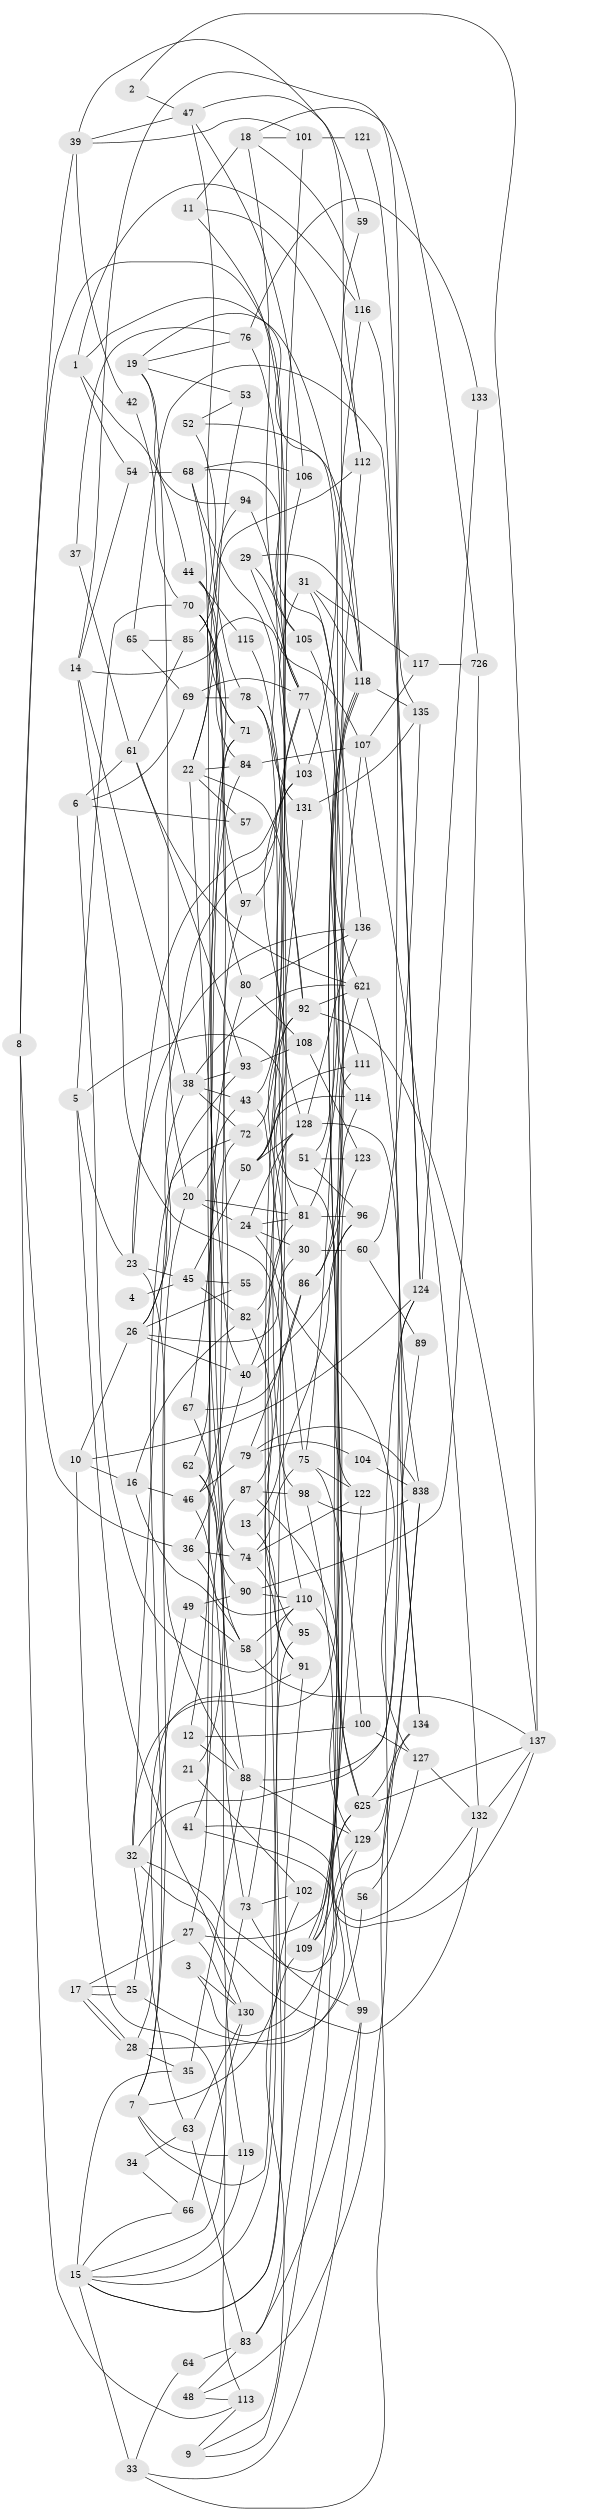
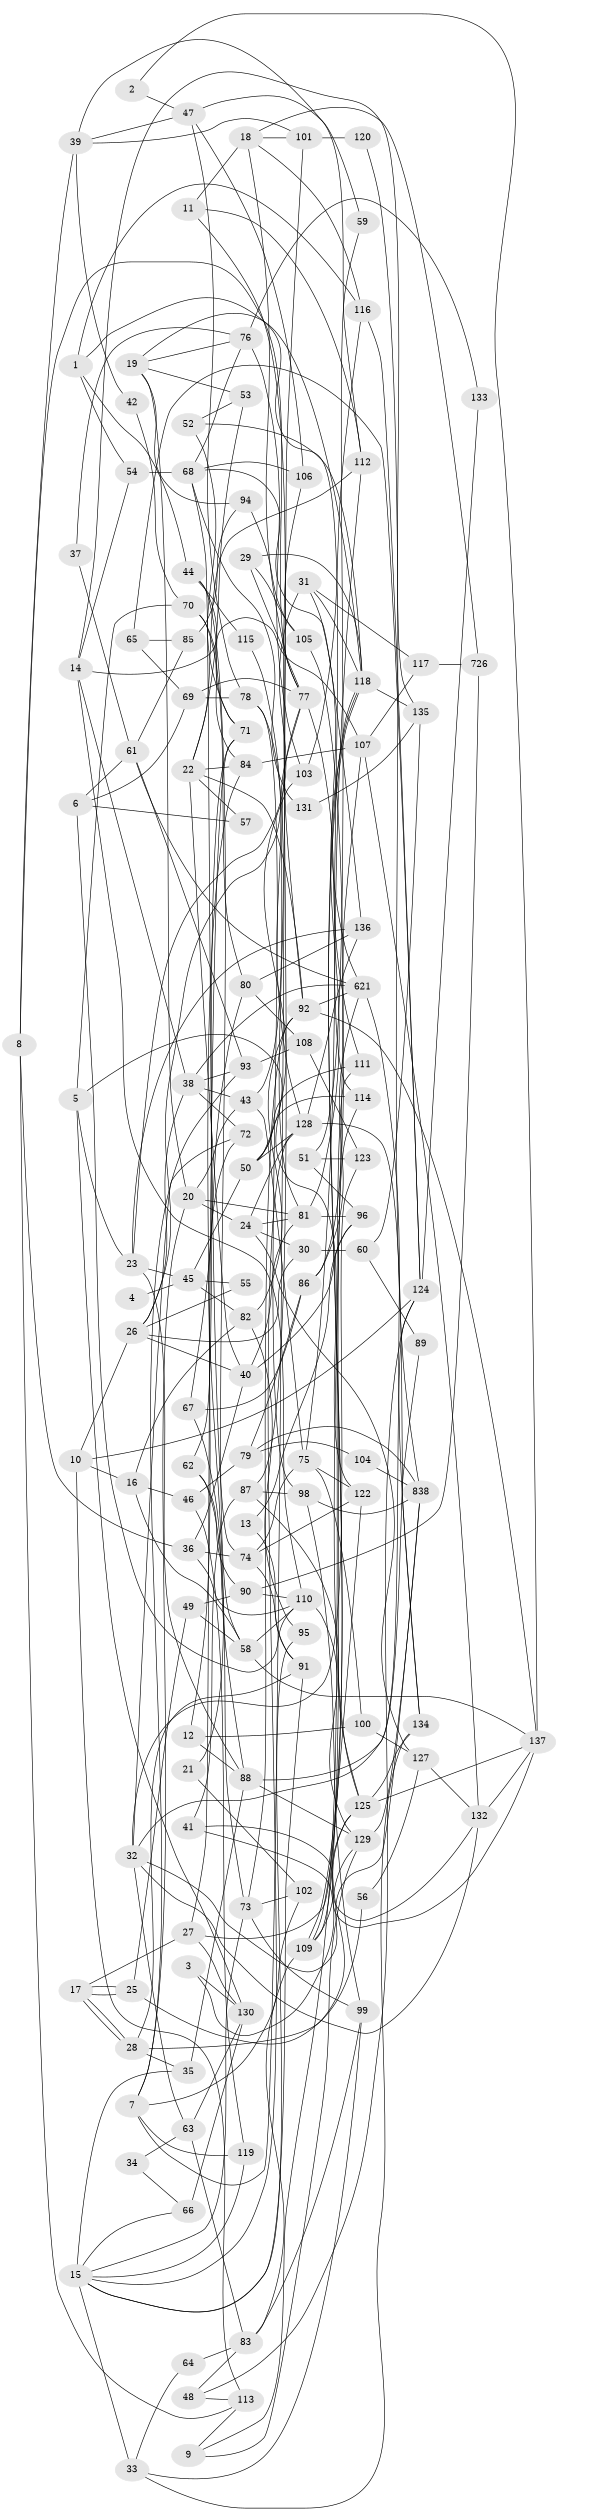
  graph {
    rankdir=LR
    node [color=gray90 style=filled]
    1
    44
    54
    114
    116
    58
    71
    115
    68
    124
    2
    47
    137
    59
    78
    106
    3
-   125 [label=625]
+   125
    130
    134
    4
    45
    25
    49
    56
    82
    55
    50
    5
    23
    70
    122
    88
    31
    136
    84
-   97
    80
    6
    57
    61
    69
    110
    93
    n45 [label=621]
    85
    77
    129
    7
    20
    101
    102
    119
    24
    43
    81
    108
-   120 [label=121]
+   120
    8
    36
    39
    113
    40
    74
    112
    42
    111
    9
    n69 [label=838]
    10
    16
    26
    46
    38
    30
    133
    11
    18
    92
    n80 [label=726]
    123
    12
    100
    107
    89
    127
    13
    91
    96
    14
    135
    72
    117
    132
    15
    33
    35
    66
    73
    95
    128
    64
    99
    79
    17
    27
    28
    19
    53
    76
    94
    118
    103
    105
    75
    21
    131
    22
    60
    90
    29
    32
    63
    83
    34
    37
    41
    87
    98
    86
    104
    48
    109
    51
    52
    62
    65
    67
    1 -- 44
    1 -- 54
    1 -- 114
    1 -- 116
    44 -- 58
    44 -- 71
    44 -- 115
    54 -- 68
    116 -- 124
    58 -- 137
    58 -- 110
    115 -- 128
    68 -- 106
    68 -- 136
    68 -- 74
+   68 -- 76
    68 -- 131
    124 -- 133
    2 -- 47
    2 -- 137
    47 -- 59
    47 -- 78
    47 -- 106
    78 -- 81
    78 -- 98
    3 -- 125
    3 -- 130
    125 -- 137
    125 -- 134
    4 -- 45
    45 -- 82
    45 -- 55
    45 -- 50
    25 -- 49
    25 -- 56
    49 -- 58
    49 -- 90
    56 -- 127
    82 -- 92
    82 -- 95
    50 -- 114
    50 -- 111
    50 -- 128
    50 -- 103
    5 -- 130
    5 -- 23
    5 -- 70
    5 -- 122
    23 -- 45
    23 -- 88
    23 -- 31
    23 -- 136
    70 -- 84
-   70 -- 97
    70 -- 80
    88 -- 129
    88 -- 89
    31 -- n45
    31 -- 117
    31 -- 118
    84 -- 107
-   97 -- 103
    80 -- 136
    80 -- 108
    6 -- 57
    6 -- 61
    6 -- 69
    6 -- 110
    61 -- 93
    61 -- n45
    61 -- 85
    69 -- 78
    69 -- 77
    110 -- 129
    93 -- 108
    n45 -- 134
    85 -- 94
    77 -- 111
    129 -- n69
    7 -- 93
    7 -- 20
    7 -- 101
    7 -- 102
    7 -- 119
    20 -- 24
    20 -- 43
    20 -- 81
    101 -- 120
    24 -- 81
    24 -- 30
    24 -- 127
    24 -- 128
    43 -- 77
    43 -- 75
    81 -- 96
    81 -- 118
    108 -- 123
    120 -- n69
    8 -- 77
    8 -- 36
    8 -- 39
    8 -- 113
    36 -- 110
    36 -- 40
    36 -- 74
    39 -- 47
    39 -- 101
    39 -- 112
    39 -- 42
    40 -- 81
    40 -- 96
    74 -- 122
    74 -- 91
    74 -- 75
    42 -- 70
    9 -- 122
    9 -- 129
    9 -- 113
    10 -- 124
    10 -- 113
    10 -- 16
    10 -- 26
    16 -- 58
    16 -- 82
    16 -- 46
    26 -- 55
    26 -- 77
    26 -- 40
    26 -- 38
    26 -- 30
-   46 -- 97
    46 -- 119
    46 -- 79
    38 -- 93
    38 -- n45
    38 -- 43
    38 -- 72
    30 -- 60
    11 -- 112
    11 -- 18
    11 -- 92
    18 -- 116
    18 -- 77
    18 -- 101
    18 -- n80
    92 -- 137
    92 -- n45
    12 -- 88
    12 -- 84
    12 -- 100
    100 -- 127
    107 -- 117
    107 -- 132
    127 -- 132
    13 -- 91
    13 -- 96
    14 -- 54
    14 -- 110
    14 -- 38
    14 -- 107
    14 -- 135
-   72 -- 131
    117 -- n80
    132 -- 137
    15 -- 119
    15 -- 91
    15 -- 33
    15 -- 35
    15 -- 66
    15 -- 73
    15 -- 95
    15 -- 128
    33 -- 134
    33 -- 64
    33 -- 99
    35 -- 88
    66 -- 130
    73 -- 102
    73 -- 92
    73 -- 99
    128 -- 134
    128 -- 136
    64 -- 83
    79 -- n69
    79 -- 86
    79 -- 104
    17 -- 25
    17 -- 25
    17 -- 27
    17 -- 28
    17 -- 28
    27 -- 71
    27 -- 130
    27 -- 111
    28 -- 125
    28 -- 91
    28 -- 35
    19 -- 20
    19 -- 53
    19 -- 76
    19 -- 94
    19 -- 118
    76 -- 133
    76 -- 103
    94 -- 105
    118 -- 135
    103 -- 116
    105 -- 125
    75 -- 122
    75 -- 112
    75 -- 100
    21 -- 102
    21 -- 72
    131 -- 135
    22 -- 84
    22 -- 57
    22 -- 40
    22 -- 112
    22 -- 92
    22 -- 53
    60 -- 89
    60 -- 135
    90 -- 110
    90 -- n80
    29 -- 77
    29 -- 118
    29 -- 105
    32 -- 124
    32 -- n69
    32 -- 123
    32 -- 72
    32 -- 132
    32 -- 63
    63 -- 130
    63 -- 83
    83 -- 99
    83 -- 109
    34 -- 66
    34 -- 63
    37 -- 61
    37 -- 76
    41 -- 137
    41 -- 132
    41 -- 87
    87 -- 106
    87 -- 125
    87 -- 98
    98 -- n69
    98 -- 99
    86 -- n45
    86 -- 107
    104 -- n69
    48 -- 124
    48 -- 113
    48 -- 83
    109 -- 114
    109 -- 129
    109 -- 118
    109 -- 118
    51 -- 59
    51 -- 123
    51 -- 96
    52 -- 71
    52 -- 53
    52 -- 118
    62 -- 71
    62 -- 73
    62 -- 90
    65 -- 124
    65 -- 69
    65 -- 85
    67 -- 88
    67 -- 80
    67 -- 86
  }
